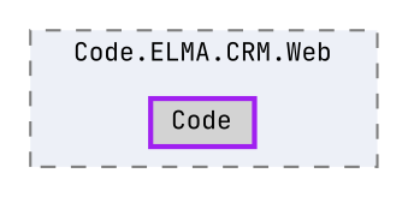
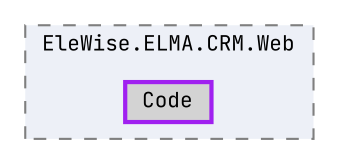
  digraph {
    compound=true
    fontname="JetBrains Mono"
    n1 [color=purple fillcolor=lightgrey fontname="JetBrains Mono" fontsize=10 height=0.2 label=Code shape=box style="filled,bold" width=0.4]
    subgraph cluster_1 {
      bgcolor="#edf0f7"
      fontsize=10
-     label="Code.ELMA.CRM.Web"
+     label="EleWise.ELMA.CRM.Web"
      pencolor=grey50
      style="filled,dashed"
      n1
    }
  }
